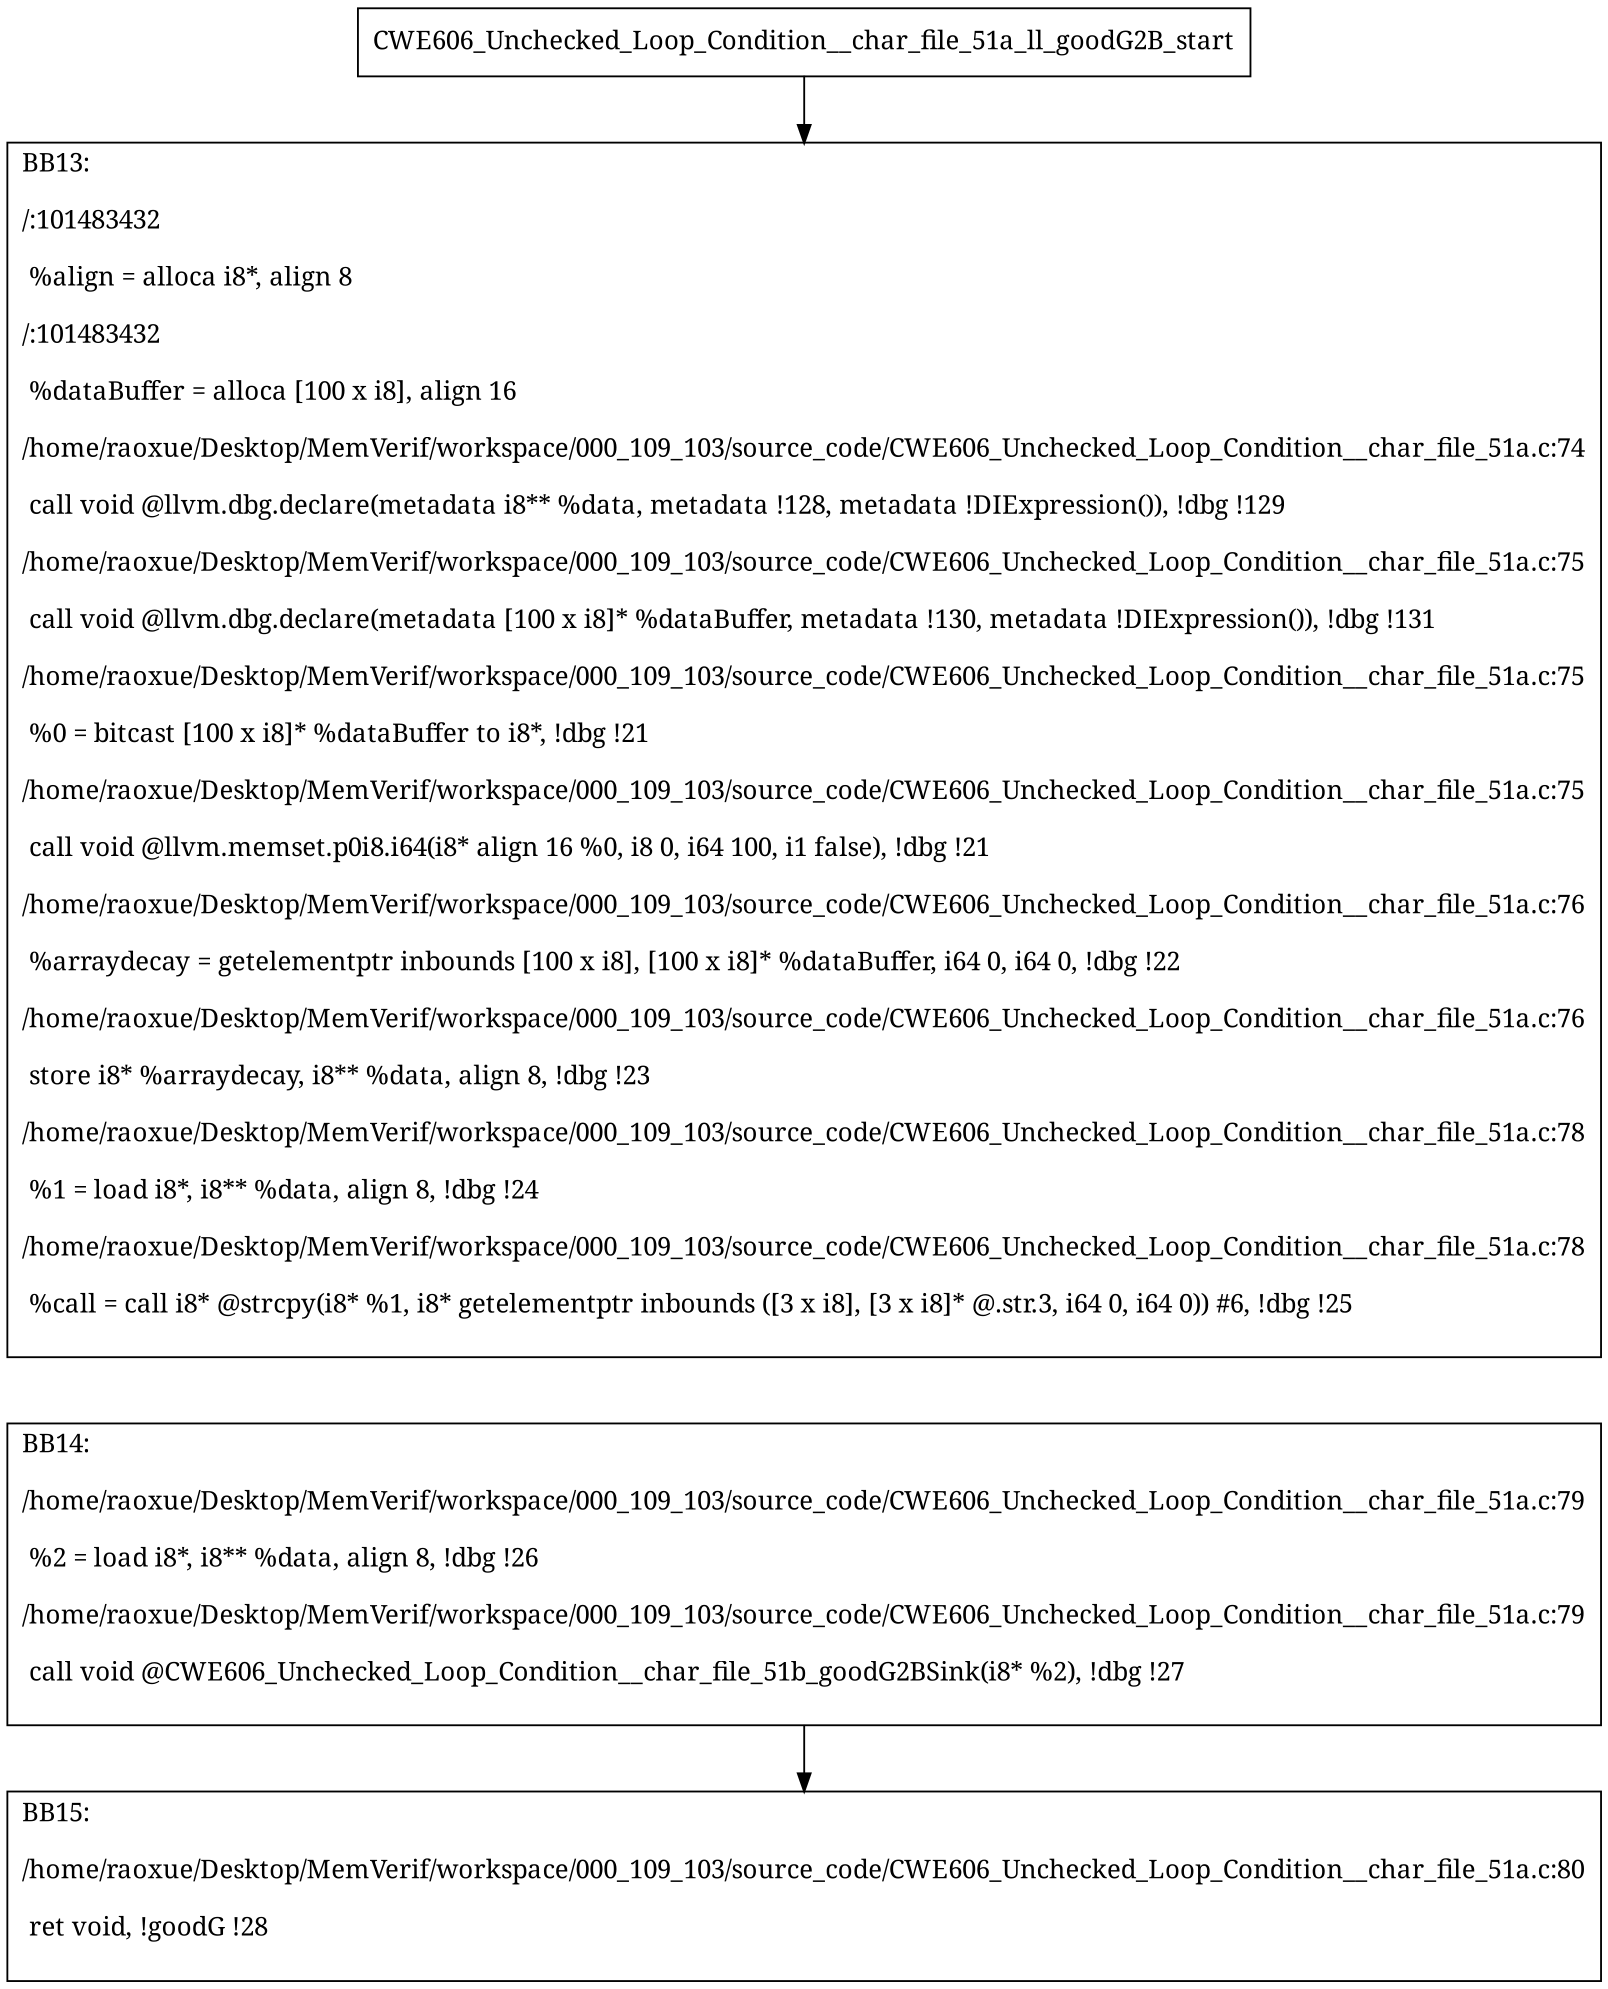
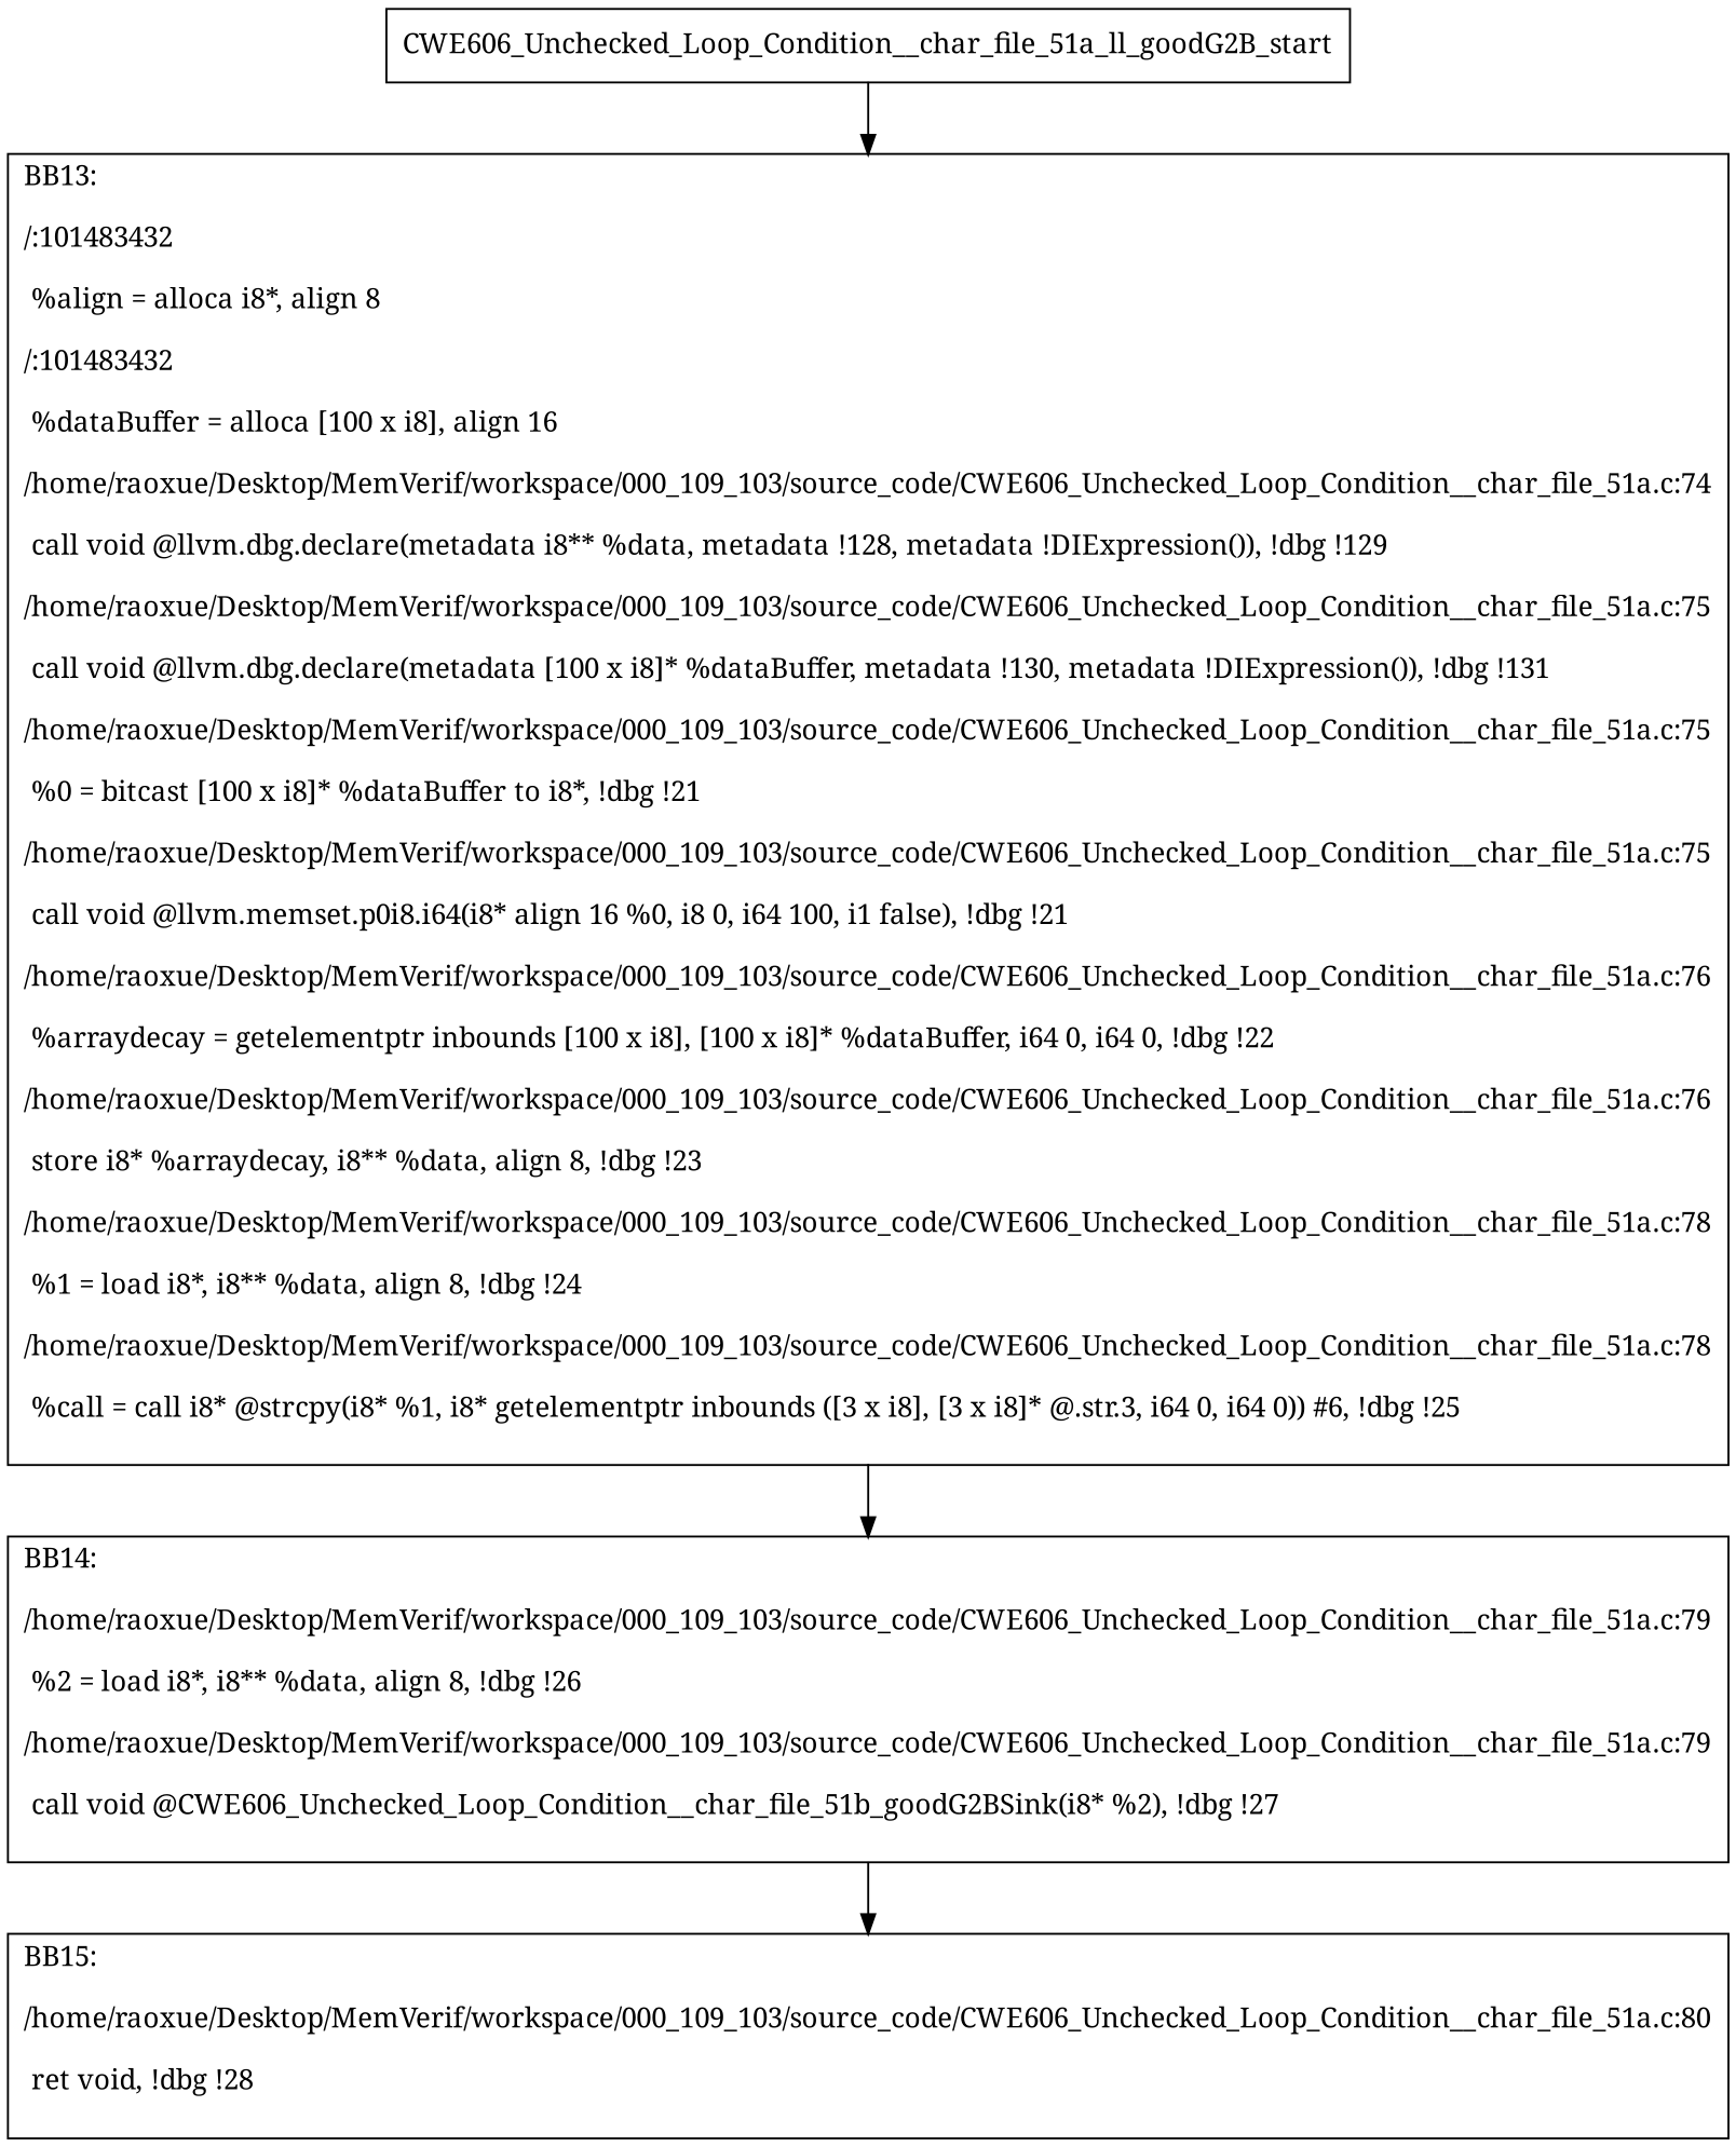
  digraph {
    fontname="Noto Serif"
    node [fontname="Noto Serif" shape=record]
    edge [fontname="Noto Serif"]
    n1 [label="{CWE606_Unchecked_Loop_Condition__char_file_51a_ll_goodG2B_start}"]
    n2 [label="{BB13:\l\l/:101483432\l\n  %align = alloca i8*, align 8\l\n/:101483432\l\n  %dataBuffer = alloca [100 x i8], align 16\l\n/home/raoxue/Desktop/MemVerif/workspace/000_109_103/source_code/CWE606_Unchecked_Loop_Condition__char_file_51a.c:74\l\n  call void @llvm.dbg.declare(metadata i8** %data, metadata !128, metadata !DIExpression()), !dbg !129\l\n/home/raoxue/Desktop/MemVerif/workspace/000_109_103/source_code/CWE606_Unchecked_Loop_Condition__char_file_51a.c:75\l\n  call void @llvm.dbg.declare(metadata [100 x i8]* %dataBuffer, metadata !130, metadata !DIExpression()), !dbg !131\l\n/home/raoxue/Desktop/MemVerif/workspace/000_109_103/source_code/CWE606_Unchecked_Loop_Condition__char_file_51a.c:75\l\n  %0 = bitcast [100 x i8]* %dataBuffer to i8*, !dbg !21\l\n/home/raoxue/Desktop/MemVerif/workspace/000_109_103/source_code/CWE606_Unchecked_Loop_Condition__char_file_51a.c:75\l\n  call void @llvm.memset.p0i8.i64(i8* align 16 %0, i8 0, i64 100, i1 false), !dbg !21\l\n/home/raoxue/Desktop/MemVerif/workspace/000_109_103/source_code/CWE606_Unchecked_Loop_Condition__char_file_51a.c:76\l\n  %arraydecay = getelementptr inbounds [100 x i8], [100 x i8]* %dataBuffer, i64 0, i64 0, !dbg !22\l\n/home/raoxue/Desktop/MemVerif/workspace/000_109_103/source_code/CWE606_Unchecked_Loop_Condition__char_file_51a.c:76\l\n  store i8* %arraydecay, i8** %data, align 8, !dbg !23\l\n/home/raoxue/Desktop/MemVerif/workspace/000_109_103/source_code/CWE606_Unchecked_Loop_Condition__char_file_51a.c:78\l\n  %1 = load i8*, i8** %data, align 8, !dbg !24\l\n/home/raoxue/Desktop/MemVerif/workspace/000_109_103/source_code/CWE606_Unchecked_Loop_Condition__char_file_51a.c:78\l\n  %call = call i8* @strcpy(i8* %1, i8* getelementptr inbounds ([3 x i8], [3 x i8]* @.str.3, i64 0, i64 0)) #6, !dbg !25\l\n}"]
    n3 [label="{BB14:\l\l/home/raoxue/Desktop/MemVerif/workspace/000_109_103/source_code/CWE606_Unchecked_Loop_Condition__char_file_51a.c:79\l\n  %2 = load i8*, i8** %data, align 8, !dbg !26\l\n/home/raoxue/Desktop/MemVerif/workspace/000_109_103/source_code/CWE606_Unchecked_Loop_Condition__char_file_51a.c:79\l\n  call void @CWE606_Unchecked_Loop_Condition__char_file_51b_goodG2BSink(i8* %2), !dbg !27\l\n}"]
-   n4 [label="{BB15:\l\l/home/raoxue/Desktop/MemVerif/workspace/000_109_103/source_code/CWE606_Unchecked_Loop_Condition__char_file_51a.c:80\l\n  ret void, !goodG !28\l\n}"]
+   n4 [label="{BB15:\l\l/home/raoxue/Desktop/MemVerif/workspace/000_109_103/source_code/CWE606_Unchecked_Loop_Condition__char_file_51a.c:80\l\n  ret void, !dbg !28\l\n}"]
    n1 -> n2
+   n2 -> n3
    n3 -> n4
  }
